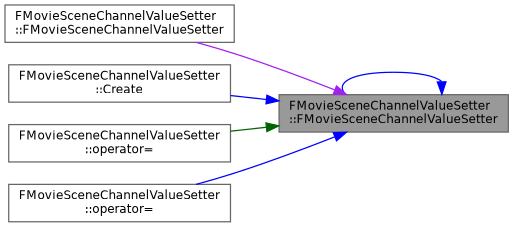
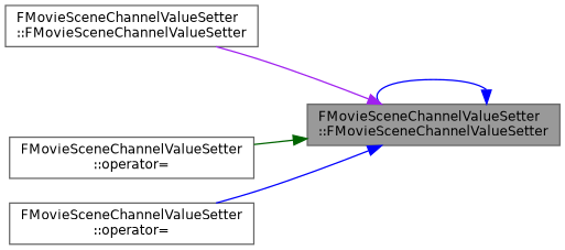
  digraph {
    rankdir=RL
    node [color=grey40 fillcolor=white fontname=Helvetica fontsize=10 shape=box style=filled]
    edge [color=blue dir=back fontname=Helvetica fontsize=10 labelfontname=Helvetica labelfontsize=10 style=solid]
    n1 [color=gray40 fillcolor=grey60 fontcolor=black height=0.2 label="FMovieSceneChannelValueSetter\l::FMovieSceneChannelValueSetter" width=0.4]
    n2 [height=0.2 label="FMovieSceneChannelValueSetter\l::FMovieSceneChannelValueSetter" width=0.4]
-   n3 [height=0.2 label="FMovieSceneChannelValueSetter\l::Create" width=0.4]
    n4 [height=0.2 label="FMovieSceneChannelValueSetter\l::operator=" width=0.4]
    n5 [height=0.2 label="FMovieSceneChannelValueSetter\l::operator=" width=0.4]
    n1 -> n1
    n1 -> n2 [color=purple]
-   n1 -> n3
    n1 -> n4 [color=darkgreen]
    n1 -> n5
  }
